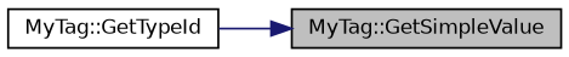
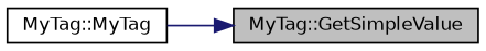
  digraph {
    rankdir=RL
    node [color=black fontname=Helvetica fontsize=10 shape=record style=filled]
    n1 [fillcolor=grey75 fontcolor=black height=0.2 label="MyTag::GetSimpleValue" width=0.4]
-   n2 [fillcolor=white height=0.2 label="MyTag::GetTypeId" width=0.4]
+   n2 [fillcolor=white height=0.2 label="MyTag::MyTag" width=0.4]
    n1 -> n2 [color=midnightblue dir=back fontname=Helvetica fontsize=10 labelfontname=Helvetica labelfontsize=10 style=solid]
  }
